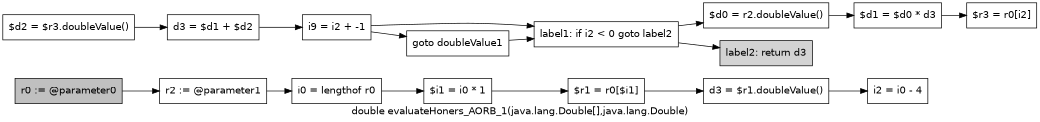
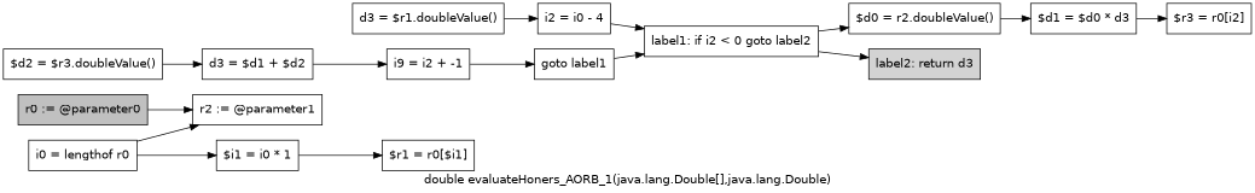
  digraph {
    fontname="DejaVu Sans"
    label="double evaluateHoners_AORB_1(java.lang.Double[],java.lang.Double)"
    rankdir=LR
    node [fontname="DejaVu Sans" shape=box]
    edge [fontname="DejaVu Sans"]
    n1 [fillcolor=gray label="r0 := @parameter0" style=filled]
    n2 [label="r2 := @parameter1"]
    n3 [label="i0 = lengthof r0"]
    n4 [label="$i1 = i0 * 1"]
    n5 [label="$r1 = r0[$i1]"]
    n6 [label="d3 = $r1.doubleValue()"]
    n7 [label="i2 = i0 - 4"]
    n8 [label="label1: if i2 < 0 goto label2"]
    n9 [label="$d0 = r2.doubleValue()"]
    n10 [fillcolor=lightgray label="label2: return d3" style=filled]
    n11 [label="$d1 = $d0 * d3"]
    n12 [label="$r3 = r0[i2]"]
    n13 [label="$d2 = $r3.doubleValue()"]
    n14 [label="d3 = $d1 + $d2"]
    n15 [label="i9 = i2 + -1"]
-   n16 [label="goto doubleValue1"]
+   n16 [label="goto label1"]
    n1 -> n2
-   n2 -> n3
+   n3 -> n2
    n3 -> n4
    n4 -> n5
-   n5 -> n6
    n6 -> n7
-   n15 -> n8
+   n7 -> n8
    n8 -> n9
    n8 -> n10
    n9 -> n11
    n11 -> n12
    n13 -> n14
    n14 -> n15
    n15 -> n16
    n16 -> n8
  }
